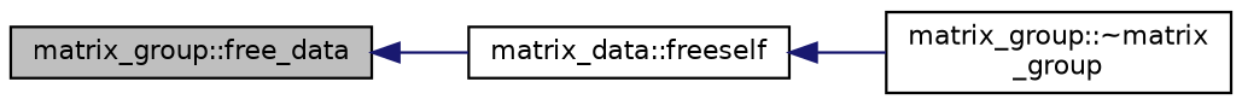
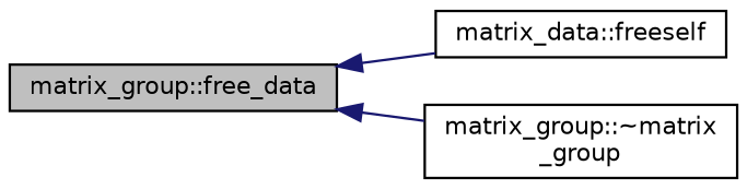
  digraph {
    rankdir=LR
    node [color=black fillcolor=white fontname=Helvetica fontsize=10 shape=record style=filled]
    edge [color=midnightblue dir=back fontname=Helvetica fontsize=10 labelfontname=Helvetica labelfontsize=10 style=solid]
    n1 [fillcolor=grey75 fontcolor=black height=0.2 label="matrix_group::free_data" width=0.4]
    n2 [height=0.2 label="matrix_data::freeself" width=0.4]
    n3 [height=0.2 label="matrix_group::~matrix\l_group" width=0.4]
    n1 -> n2
-   n2 -> n3
+   n1 -> n3
  }
